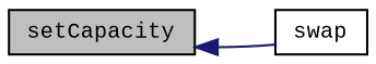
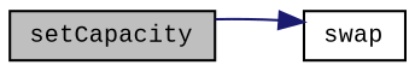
  digraph {
    rankdir=LR
    fontname="Liberation Mono"
    node [color=black fontname="Liberation Mono" fontsize=10 shape=record]
    n1 [fillcolor=grey75 fontcolor=black height=0.2 label=setCapacity style=filled width=0.4]
    n2 [height=0.2 label=swap width=0.4]
-   n1 -> n2 [color=midnightblue dir=back fontname="Liberation Mono" fontsize=10 labelfontname=Helvetica labelfontsize=10 style=solid]
+   n2 -> n1 [color=midnightblue dir=back fontname="Liberation Mono" fontsize=10 labelfontname=Helvetica labelfontsize=10 style=solid]
  }
